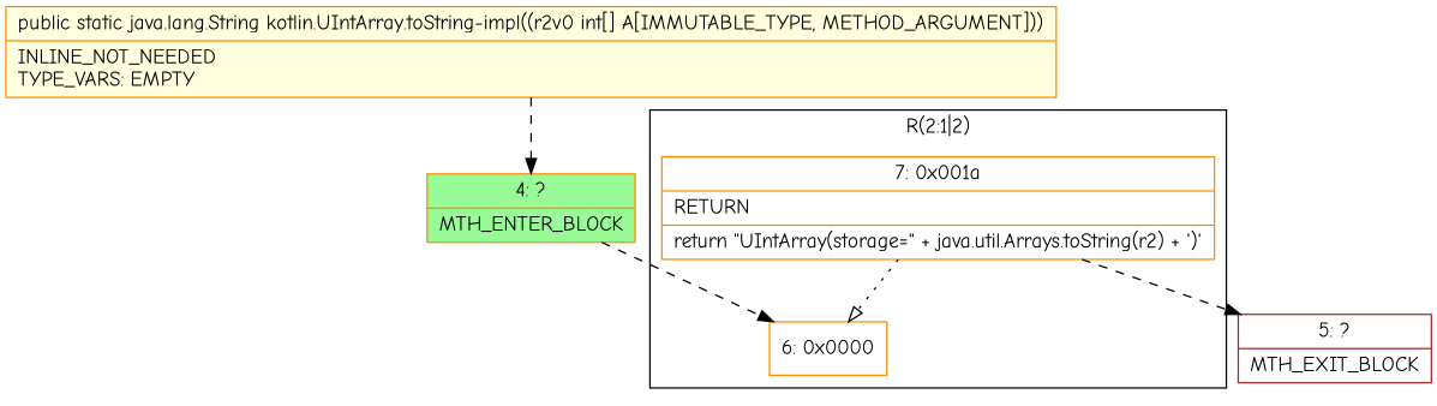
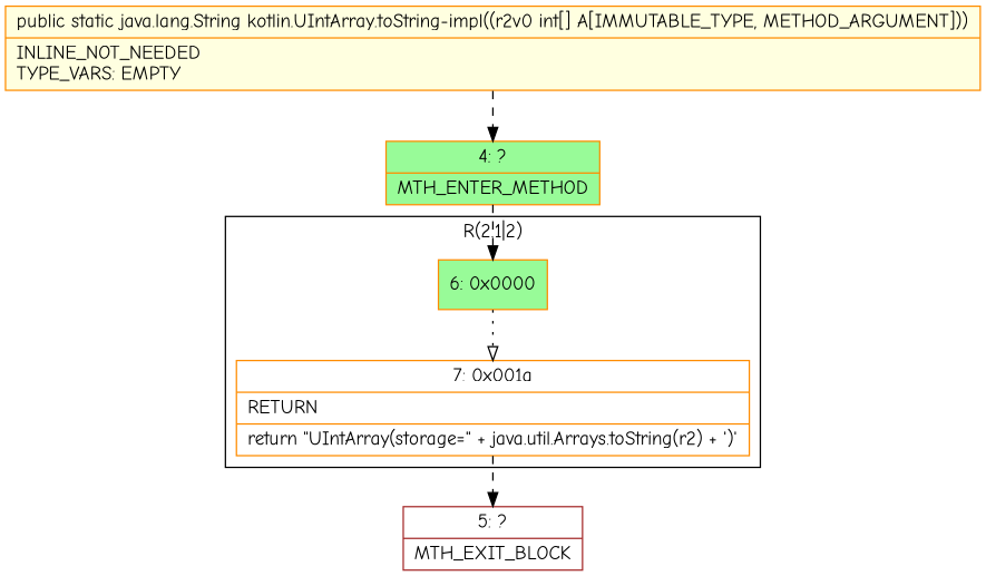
  digraph {
    fontname="Comic Neue"
    node [color=darkorange fillcolor=palegreen fontname="Comic Neue" shape=record style=filled]
    edge [arrowhead=normal fontname="Comic Neue" style=dashed]
-   n1 [fillcolor=white label="{6\:\ 0x0000}"]
+   n1 [label="{6\:\ 0x0000}"]
    n2 [fillcolor=white label="{7\:\ 0x001a|RETURN\l|return \"UIntArray(storage=\" + java.util.Arrays.toString(r2) + ')'\l}"]
    n3 [color=brown fillcolor=white label="{5\:\ ?|MTH_EXIT_BLOCK\l}"]
-   n4 [label="{4\:\ ?|MTH_ENTER_BLOCK\l}"]
+   n4 [label="{4\:\ ?|MTH_ENTER_METHOD\l}"]
    n5 [fillcolor=lightyellow label="{public static java.lang.String kotlin.UIntArray.toString\-impl((r2v0 int[] A[IMMUTABLE_TYPE, METHOD_ARGUMENT]))  | INLINE_NOT_NEEDED\lTYPE_VARS: EMPTY\l}"]
    subgraph cluster_1 {
      label="R(2:1|2)"
      n1
      n2
    }
-   n2 -> n1 [arrowhead=onormal style=dotted]
+   n1 -> n2 [arrowhead=onormal style=dotted]
    n2 -> n3
    n4 -> n1
    n5 -> n4
  }
